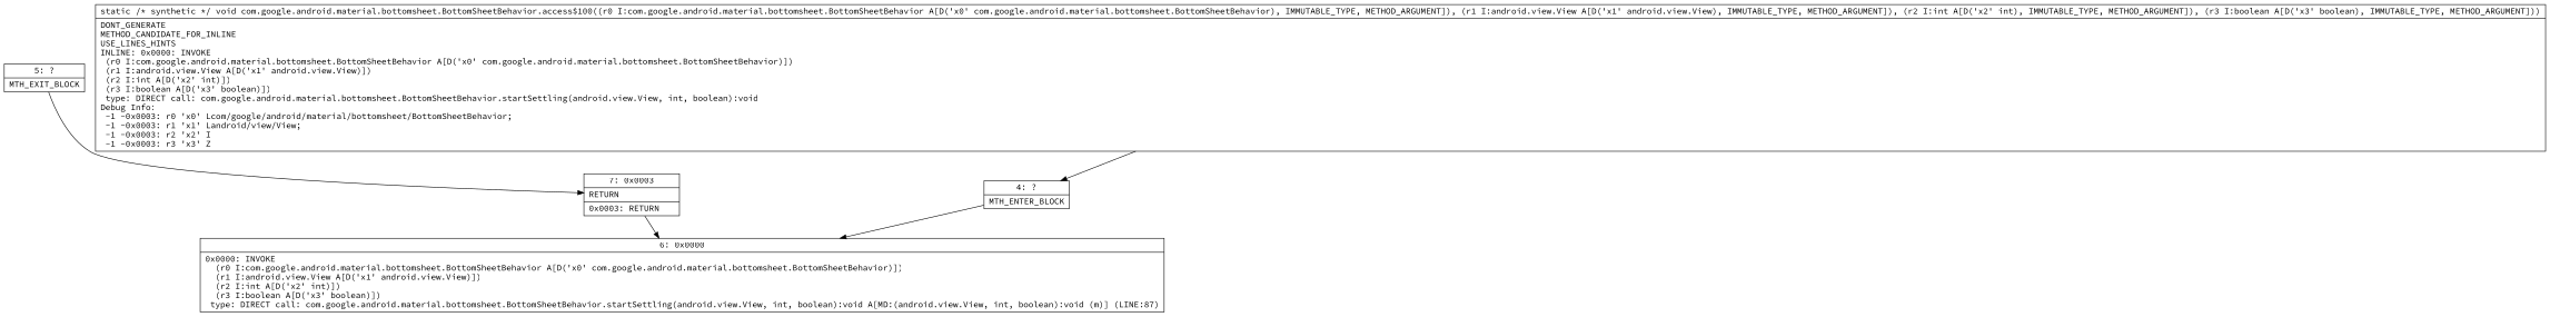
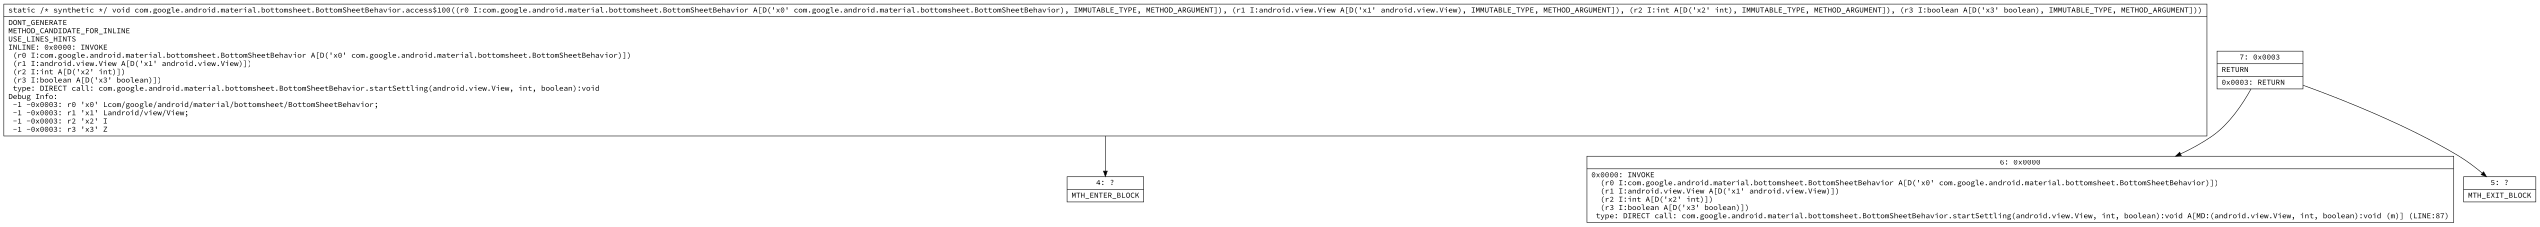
  digraph {
    fontname="Source Code Pro"
    node [fontname="Source Code Pro" shape=record]
    edge [fontname="Source Code Pro"]
    n1 [label="{4\:\ ?|MTH_ENTER_BLOCK\l}"]
    n2 [label="{6\:\ 0x0000|0x0000: INVOKE  \l  (r0 I:com.google.android.material.bottomsheet.BottomSheetBehavior A[D('x0' com.google.android.material.bottomsheet.BottomSheetBehavior)])\l  (r1 I:android.view.View A[D('x1' android.view.View)])\l  (r2 I:int A[D('x2' int)])\l  (r3 I:boolean A[D('x3' boolean)])\l type: DIRECT call: com.google.android.material.bottomsheet.BottomSheetBehavior.startSettling(android.view.View, int, boolean):void A[MD:(android.view.View, int, boolean):void (m)] (LINE:87)\l}"]
    n3 [label="{7\:\ 0x0003|RETURN\l|0x0003: RETURN   \l}"]
    n4 [label="{5\:\ ?|MTH_EXIT_BLOCK\l}"]
    n5 [label="{static \/* synthetic *\/ void com.google.android.material.bottomsheet.BottomSheetBehavior.access$100((r0 I:com.google.android.material.bottomsheet.BottomSheetBehavior A[D('x0' com.google.android.material.bottomsheet.BottomSheetBehavior), IMMUTABLE_TYPE, METHOD_ARGUMENT]), (r1 I:android.view.View A[D('x1' android.view.View), IMMUTABLE_TYPE, METHOD_ARGUMENT]), (r2 I:int A[D('x2' int), IMMUTABLE_TYPE, METHOD_ARGUMENT]), (r3 I:boolean A[D('x3' boolean), IMMUTABLE_TYPE, METHOD_ARGUMENT]))  | DONT_GENERATE\lMETHOD_CANDIDATE_FOR_INLINE\lUSE_LINES_HINTS\lINLINE: 0x0000: INVOKE  \l  (r0 I:com.google.android.material.bottomsheet.BottomSheetBehavior A[D('x0' com.google.android.material.bottomsheet.BottomSheetBehavior)])\l  (r1 I:android.view.View A[D('x1' android.view.View)])\l  (r2 I:int A[D('x2' int)])\l  (r3 I:boolean A[D('x3' boolean)])\l type: DIRECT call: com.google.android.material.bottomsheet.BottomSheetBehavior.startSettling(android.view.View, int, boolean):void\lDebug Info:\l  \-1 \-0x0003: r0 'x0' Lcom\/google\/android\/material\/bottomsheet\/BottomSheetBehavior;\l  \-1 \-0x0003: r1 'x1' Landroid\/view\/View;\l  \-1 \-0x0003: r2 'x2' I\l  \-1 \-0x0003: r3 'x3' Z\l}"]
-   n1 -> n2
    n3 -> n2
-   n4 -> n3
+   n3 -> n4
    n5 -> n1
  }
